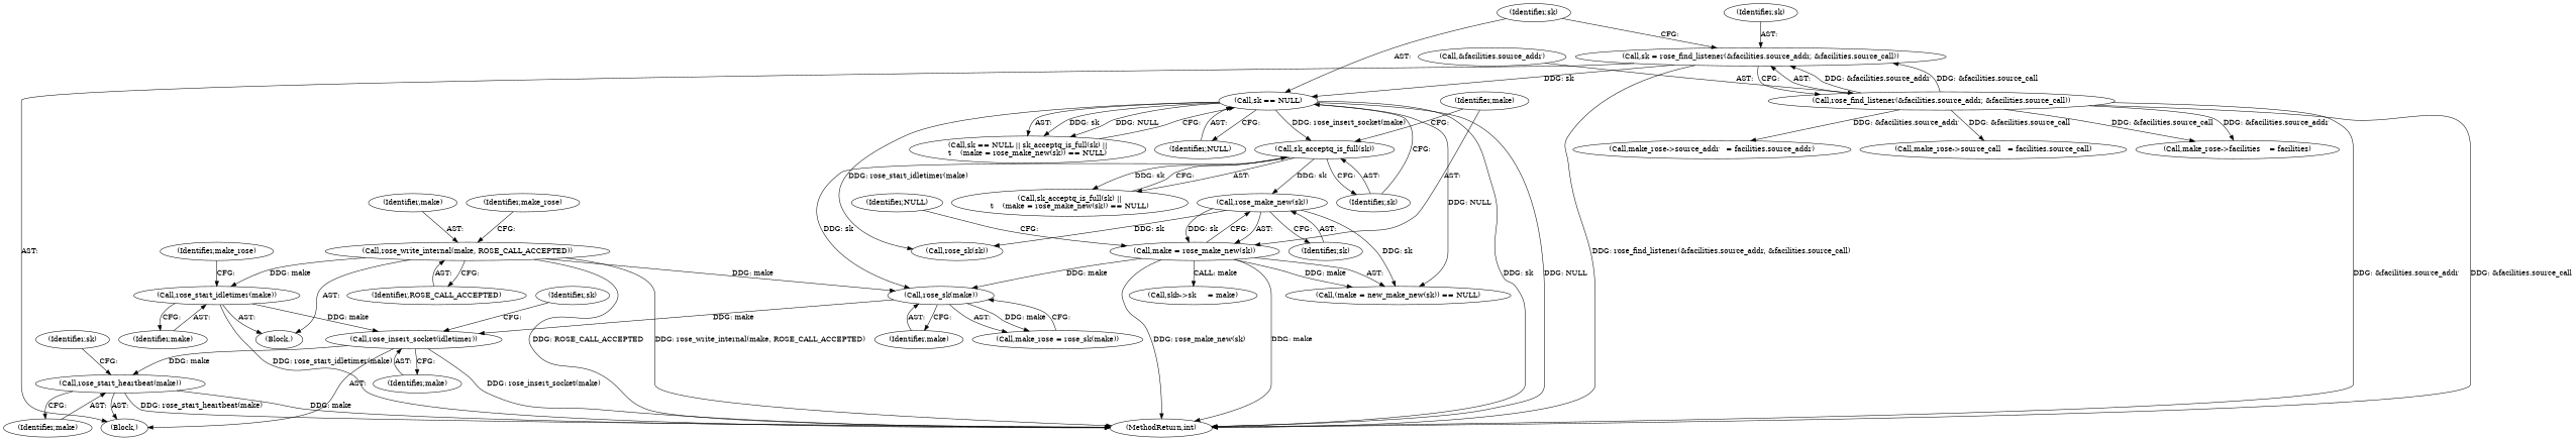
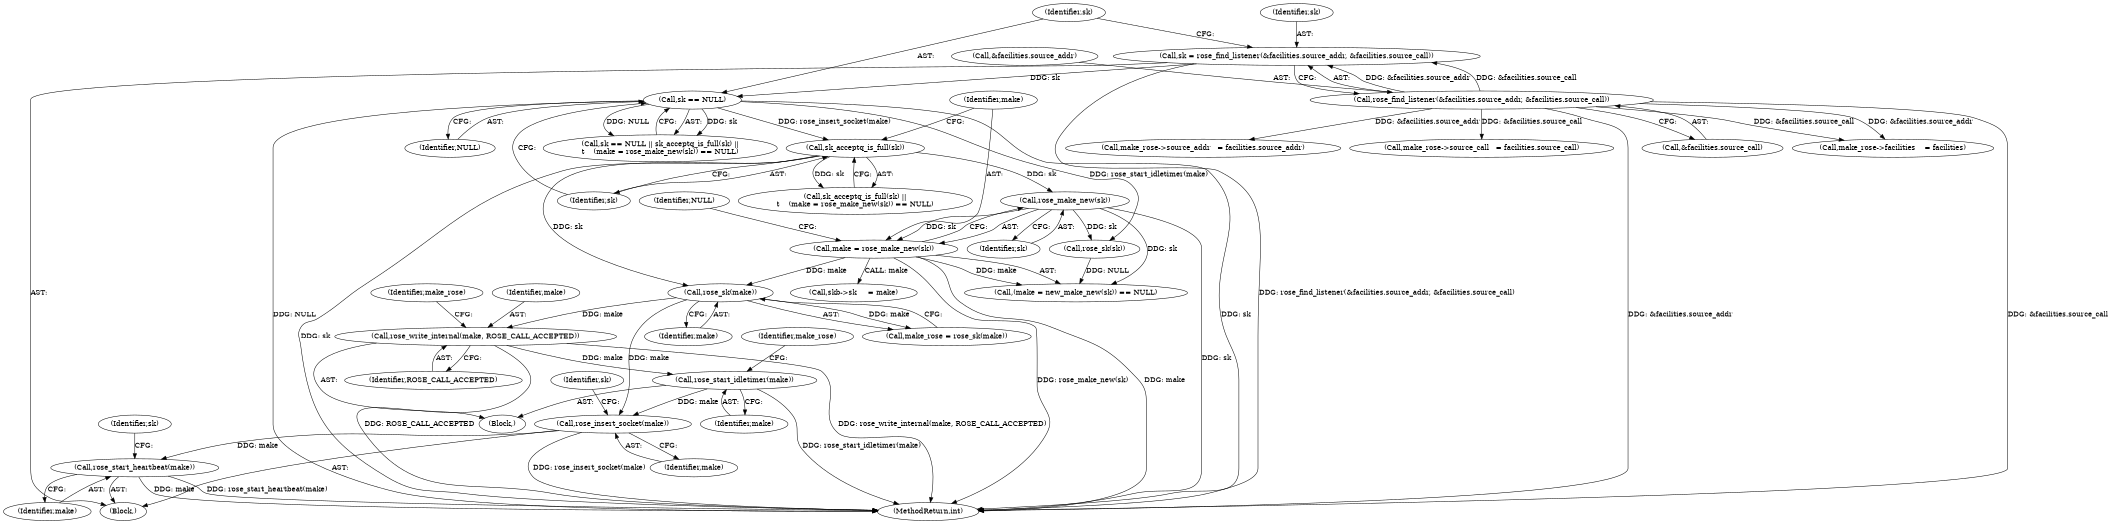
  digraph {
-   n1 [label="(Call,rose_insert_socket(idletimer))"]
+   n1 [label="(Call,rose_insert_socket(make))"]
    n2 [label="(Call,rose_start_heartbeat(make))"]
    n3 [label="(Identifier,make)"]
    n4 [label="(Block,)"]
    n5 [label="(MethodReturn,int)"]
    n6 [label="(Identifier,make)"]
    n7 [label="(Call,rose_start_idletimer(make))"]
    n8 [label="(Identifier,make)"]
    n9 [label="(Block,)"]
    n10 [label="(Call,rose_write_internal(make, ROSE_CALL_ACCEPTED))"]
    n11 [label="(Identifier,ROSE_CALL_ACCEPTED)"]
    n12 [label="(Call,rose_sk(make))"]
    n13 [label="(Call,make_rose = rose_sk(make))"]
    n14 [label="(Identifier,make)"]
    n15 [label="(Call,make = rose_make_new(sk))"]
    n16 [label="(Call,rose_make_new(sk))"]
    n17 [label="(Call,(make = new_make_new(sk)) == NULL)"]
    n18 [label="(Call,skb->sk     = make)"]
    n19 [label="(Identifier,sk)"]
    n20 [label="(Call,rose_sk(sk))"]
    n21 [label="(Call,sk_acceptq_is_full(sk))"]
    n22 [label="(Identifier,sk)"]
    n23 [label="(Call,sk_acceptq_is_full(sk) ||\n\t    (make = rose_make_new(sk)) == NULL)"]
    n24 [label="(Call,sk == NULL)"]
    n25 [label="(Call,sk == NULL || sk_acceptq_is_full(sk) ||\n\t    (make = rose_make_new(sk)) == NULL)"]
    n26 [label="(Identifier,NULL)"]
    n27 [label="(Call,sk = rose_find_listener(&facilities.source_addr, &facilities.source_call))"]
    n28 [label="(Call,rose_find_listener(&facilities.source_addr, &facilities.source_call))"]
+   n29 [label="(Call,&facilities.source_call)"]
    n30 [label="(Call,make_rose->facilities    = facilities)"]
    n31 [label="(Call,make_rose->source_addr   = facilities.source_addr)"]
    n32 [label="(Call,make_rose->source_call   = facilities.source_call)"]
    n33 [label="(Identifier,make)"]
    n34 [label="(Call,&facilities.source_addr)"]
    n35 [label="(Identifier,make_rose)"]
    n36 [label="(Identifier,sk)"]
    n37 [label="(Identifier,NULL)"]
    n38 [label="(Identifier,sk)"]
    n39 [label="(Identifier,make_rose)"]
    n40 [label="(Identifier,make)"]
    n41 [label="(Identifier,sk)"]
    n42 [label="(Identifier,sk)"]
    n1 -> n2 [label="DDG: make"]
    n1 -> n3 [label="CFG: "]
    n1 -> n4 [label="AST: "]
    n1 -> n5 [label="DDG: rose_insert_socket(make)"]
    n2 -> n4 [label="AST: "]
    n2 -> n5 [label="DDG: make"]
    n2 -> n5 [label="DDG: rose_start_heartbeat(make)"]
    n2 -> n6 [label="CFG: "]
    n3 -> n1 [label="AST: "]
    n6 -> n2 [label="AST: "]
    n7 -> n1 [label="DDG: make"]
    n7 -> n5 [label="DDG: rose_start_idletimer(make)"]
    n7 -> n8 [label="CFG: "]
    n7 -> n9 [label="AST: "]
    n8 -> n7 [label="AST: "]
    n10 -> n5 [label="DDG: ROSE_CALL_ACCEPTED"]
    n10 -> n5 [label="DDG: rose_write_internal(make, ROSE_CALL_ACCEPTED)"]
    n10 -> n7 [label="DDG: make"]
    n10 -> n9 [label="AST: "]
    n10 -> n11 [label="CFG: "]
    n11 -> n10 [label="AST: "]
    n12 -> n1 [label="DDG: make"]
-   n10 -> n12 [label="DDG: make"]
+   n12 -> n10 [label="DDG: make"]
    n12 -> n13 [label="AST: "]
    n12 -> n13 [label="DDG: make"]
    n12 -> n14 [label="CFG: "]
    n13 -> n12 [label="CFG: "]
    n14 -> n12 [label="AST: "]
    n15 -> n5 [label="DDG: make"]
    n15 -> n5 [label="DDG: rose_make_new(sk)"]
    n15 -> n12 [label="DDG: make"]
    n15 -> n16 [label="CFG: "]
    n15 -> n17 [label="AST: "]
    n15 -> n17 [label="DDG: make"]
    n15 -> n18 [label="CALL: make"]
+   n16 -> n5 [label="DDG: sk"]
    n16 -> n15 [label="AST: "]
    n16 -> n15 [label="DDG: sk"]
    n16 -> n17 [label="DDG: sk"]
    n16 -> n19 [label="CFG: "]
    n16 -> n20 [label="DDG: sk"]
    n19 -> n16 [label="AST: "]
+   n21 -> n5 [label="DDG: sk"]
    n21 -> n12 [label="DDG: sk"]
    n21 -> n16 [label="DDG: sk"]
    n21 -> n22 [label="CFG: "]
    n21 -> n23 [label="AST: "]
    n21 -> n23 [label="DDG: sk"]
    n22 -> n21 [label="AST: "]
    n22 -> n24 [label="CFG: "]
    n23 -> n21 [label="CFG: "]
    n24 -> n5 [label="DDG: sk"]
    n24 -> n5 [label="DDG: NULL"]
-   n24 -> n17 [label="DDG: NULL"]
+   n20 -> n17 [label="DDG: NULL"]
    n24 -> n20 [label="DDG: rose_start_idletimer(make)"]
    n24 -> n21 [label="DDG: rose_insert_socket(make)"]
    n24 -> n25 [label="AST: "]
    n24 -> n25 [label="DDG: sk"]
    n24 -> n25 [label="DDG: NULL"]
    n24 -> n26 [label="CFG: "]
    n25 -> n24 [label="CFG: "]
    n26 -> n24 [label="AST: "]
    n27 -> n4 [label="AST: "]
    n27 -> n5 [label="DDG: rose_find_listener(&facilities.source_addr, &facilities.source_call)"]
    n27 -> n24 [label="DDG: sk"]
    n27 -> n28 [label="CFG: "]
    n28 -> n5 [label="DDG: &facilities.source_addr"]
    n28 -> n5 [label="DDG: &facilities.source_call"]
    n28 -> n27 [label="AST: "]
    n28 -> n27 [label="DDG: &facilities.source_addr"]
    n28 -> n27 [label="DDG: &facilities.source_call"]
+   n28 -> n29 [label="CFG: "]
    n28 -> n30 [label="DDG: &facilities.source_call"]
    n28 -> n30 [label="DDG: &facilities.source_addr"]
    n28 -> n31 [label="DDG: &facilities.source_addr"]
    n28 -> n32 [label="DDG: &facilities.source_call"]
+   n29 -> n28 [label="AST: "]
    n33 -> n10 [label="AST: "]
    n34 -> n28 [label="AST: "]
    n35 -> n7 [label="CFG: "]
    n36 -> n27 [label="AST: "]
    n37 -> n15 [label="CFG: "]
    n38 -> n2 [label="CFG: "]
    n39 -> n10 [label="CFG: "]
    n40 -> n15 [label="AST: "]
    n40 -> n21 [label="CFG: "]
    n41 -> n1 [label="CFG: "]
    n42 -> n24 [label="AST: "]
    n42 -> n27 [label="CFG: "]
  }
